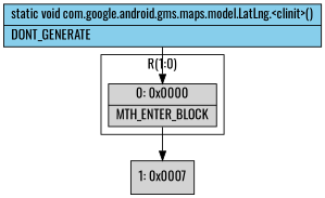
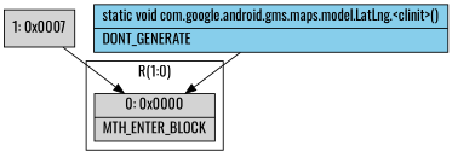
  digraph {
    fontname=Oswald
    node [color=black shape=record style=filled fillcolor=lightgrey fontname=Oswald]
    edge [fontname=Oswald]
    n1 [label="{0\:\ 0x0000|MTH_ENTER_BLOCK\l}"]
    n2 [label="{1\:\ 0x0007}"]
    n3 [label="{static void com.google.android.gms.maps.model.LatLng.\<clinit\>()  | DONT_GENERATE\l}" fillcolor=skyblue]
    subgraph cluster_1 {
      label="R(1:0)"
      n1
    }
-   n1 -> n2
+   n2 -> n1
    n3 -> n1
  }
